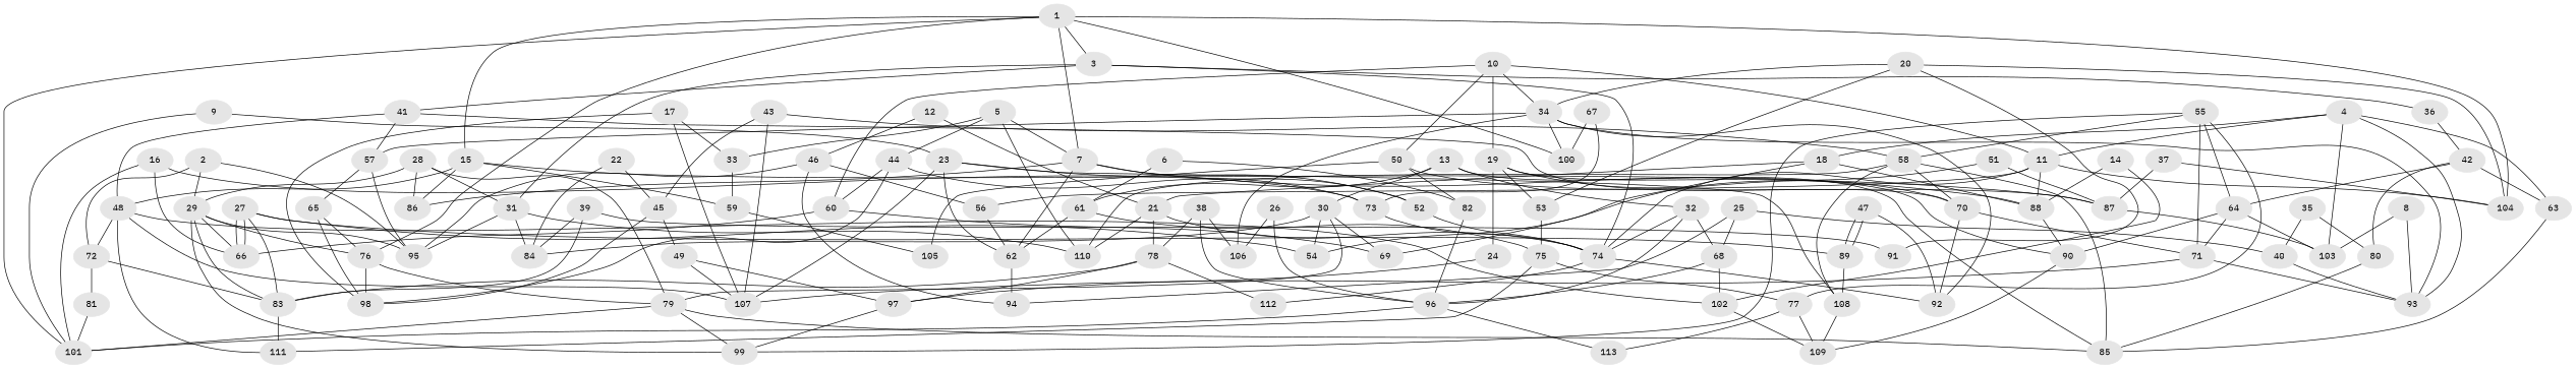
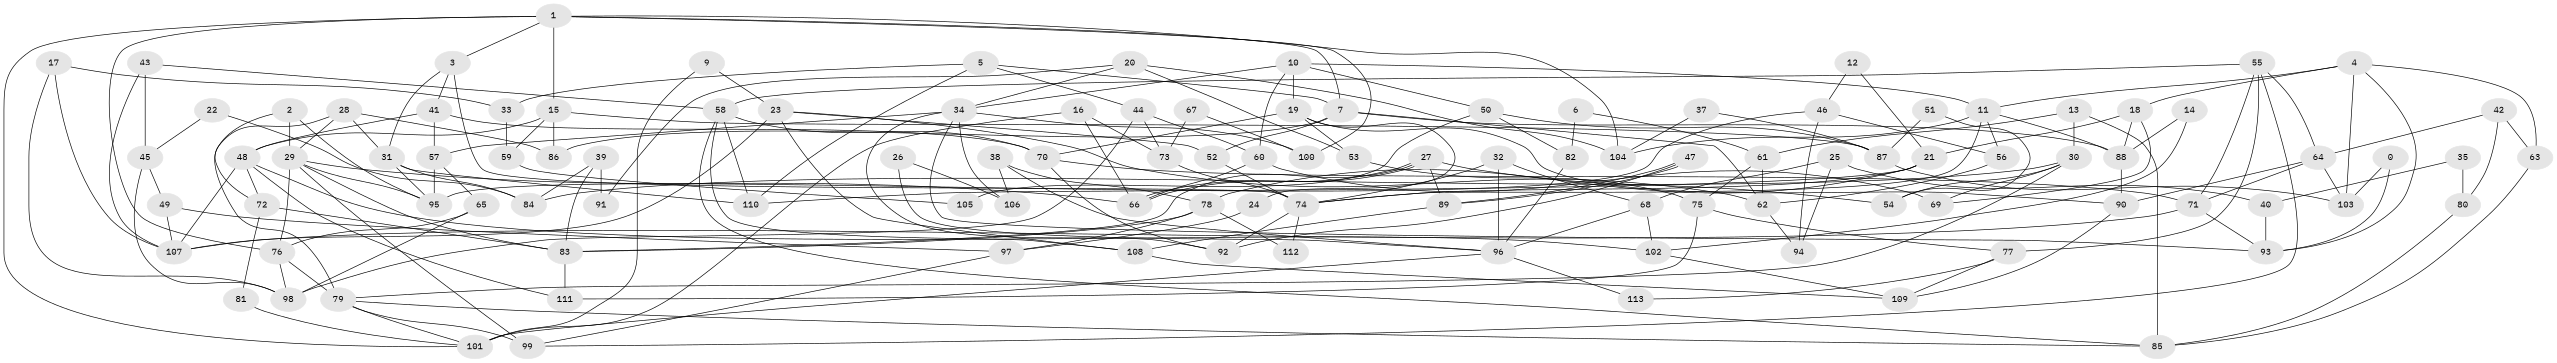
  graph {
    fontname="IBM Plex Mono"
    node [color=gray90 fontname="IBM Plex Mono" style=filled]
    edge [fontname="IBM Plex Mono"]
    1
    3
    7
    15
    76
    100
    101
    104
    31
-   36
    41
    74
    52
    62
    86
    88
    48
    59
    87
    98
    79
    2
    29
    72
    95
    66
    83
    99
    81
    110
    84
    42
    70
    57
    92
    112
    4
    11
    18
    63
    93
    103
    56
    21
    69
    85
    5
    33
    44
    60
    73
    6
    61
    82
    75
    96
    94
    90
-   8
+   8 [label=0]
    9
    23
    107
    108
    10
    19
    34
    50
    24
    53
    106
    105
    12
    46
    78
    13
    30
    32
    54
    68
    14
    102
    109
    111
    16
    17
    97
    71
    20
    91
    22
    45
    49
    25
    40
    26
    27
    89
    28
    113
    65
    35
    80
    64
    37
    38
    39
    43
    58
    47
    51
    77
    55
    67
    1 -- 3
    1 -- 7
    1 -- 15
    1 -- 76
    1 -- 100
    1 -- 101
    1 -- 104
    3 -- 31
-   3 -- 36
    3 -- 41
    3 -- 74
    7 -- 52
    7 -- 62
    7 -- 86
    7 -- 88
    15 -- 86
    15 -- 48
    15 -- 59
    15 -- 87
    76 -- 98
    76 -- 79
    31 -- 95
    31 -- 110
    31 -- 84
-   36 -- 42
    41 -- 48
    41 -- 70
    41 -- 57
    74 -- 92
    74 -- 112
    52 -- 74
    62 -- 94
    88 -- 90
    48 -- 72
    48 -- 107
    48 -- 102
    48 -- 111
    59 -- 105
    87 -- 103
    79 -- 101
    79 -- 99
    79 -- 85
    2 -- 29
    2 -- 72
    2 -- 95
    29 -- 76
    29 -- 95
    29 -- 66
    29 -- 83
    29 -- 99
    72 -- 83
    72 -- 81
    83 -- 111
    81 -- 101
    42 -- 63
    42 -- 80
    42 -- 64
    70 -- 92
    70 -- 71
    57 -- 95
    57 -- 65
    4 -- 11
    4 -- 18
    4 -- 63
    4 -- 93
    4 -- 103
    11 -- 104
    11 -- 74
    11 -- 88
    11 -- 56
    18 -- 88
    18 -- 21
    18 -- 69
    63 -- 85
    56 -- 62
    21 -- 74
    21 -- 110
    21 -- 78
    5 -- 7
    5 -- 110
    5 -- 33
    5 -- 44
    33 -- 59
    44 -- 98
    44 -- 60
    44 -- 73
    60 -- 66
    60 -- 69
    73 -- 74
    6 -- 61
    6 -- 82
    61 -- 62
    61 -- 75
    82 -- 96
    75 -- 111
    75 -- 77
    96 -- 101
    96 -- 113
    90 -- 109
    8 -- 93
    8 -- 103
    9 -- 101
    9 -- 23
    23 -- 52
    23 -- 62
    23 -- 107
    23 -- 108
    108 -- 109
    10 -- 11
    10 -- 60
    10 -- 19
    10 -- 34
    10 -- 50
    19 -- 70
    19 -- 90
    19 -- 24
    19 -- 53
    34 -- 100
    34 -- 57
    34 -- 92
    34 -- 93
    34 -- 106
    50 -- 87
    50 -- 82
    50 -- 105
    24 -- 97
    53 -- 75
    12 -- 21
    12 -- 46
    46 -- 95
    46 -- 56
    46 -- 94
    78 -- 83
    78 -- 112
    78 -- 97
    13 -- 85
    13 -- 61
    13 -- 30
-   13 -- 32
    30 -- 79
    30 -- 84
    30 -- 69
    30 -- 54
    32 -- 74
    32 -- 96
    32 -- 68
    68 -- 96
    68 -- 102
    14 -- 88
    14 -- 102
    102 -- 109
    16 -- 101
    16 -- 66
    16 -- 73
    17 -- 98
    17 -- 33
    17 -- 107
    97 -- 99
    71 -- 93
    71 -- 107
    20 -- 104
    20 -- 34
    20 -- 53
    20 -- 91
    22 -- 84
    22 -- 45
    45 -- 98
    45 -- 49
    49 -- 107
    49 -- 97
    25 -- 94
    25 -- 68
    25 -- 40
    40 -- 93
    26 -- 96
    26 -- 106
    27 -- 66
    27 -- 66
    27 -- 83
    27 -- 54
    27 -- 89
    89 -- 108
    28 -- 31
    28 -- 86
    28 -- 79
    28 -- 29
    65 -- 76
    65 -- 98
    35 -- 40
    35 -- 80
    80 -- 85
    64 -- 103
    64 -- 90
    64 -- 71
    37 -- 104
    37 -- 87
    38 -- 96
    38 -- 106
    38 -- 78
    39 -- 83
    39 -- 84
    39 -- 91
    43 -- 107
    43 -- 45
    43 -- 58
    58 -- 110
    58 -- 70
    58 -- 85
    58 -- 108
    47 -- 92
    47 -- 89
    47 -- 89
    51 -- 87
    51 -- 54
    77 -- 109
    77 -- 113
    55 -- 99
    55 -- 71
    55 -- 64
    55 -- 58
    55 -- 77
    67 -- 100
    67 -- 73
  }
